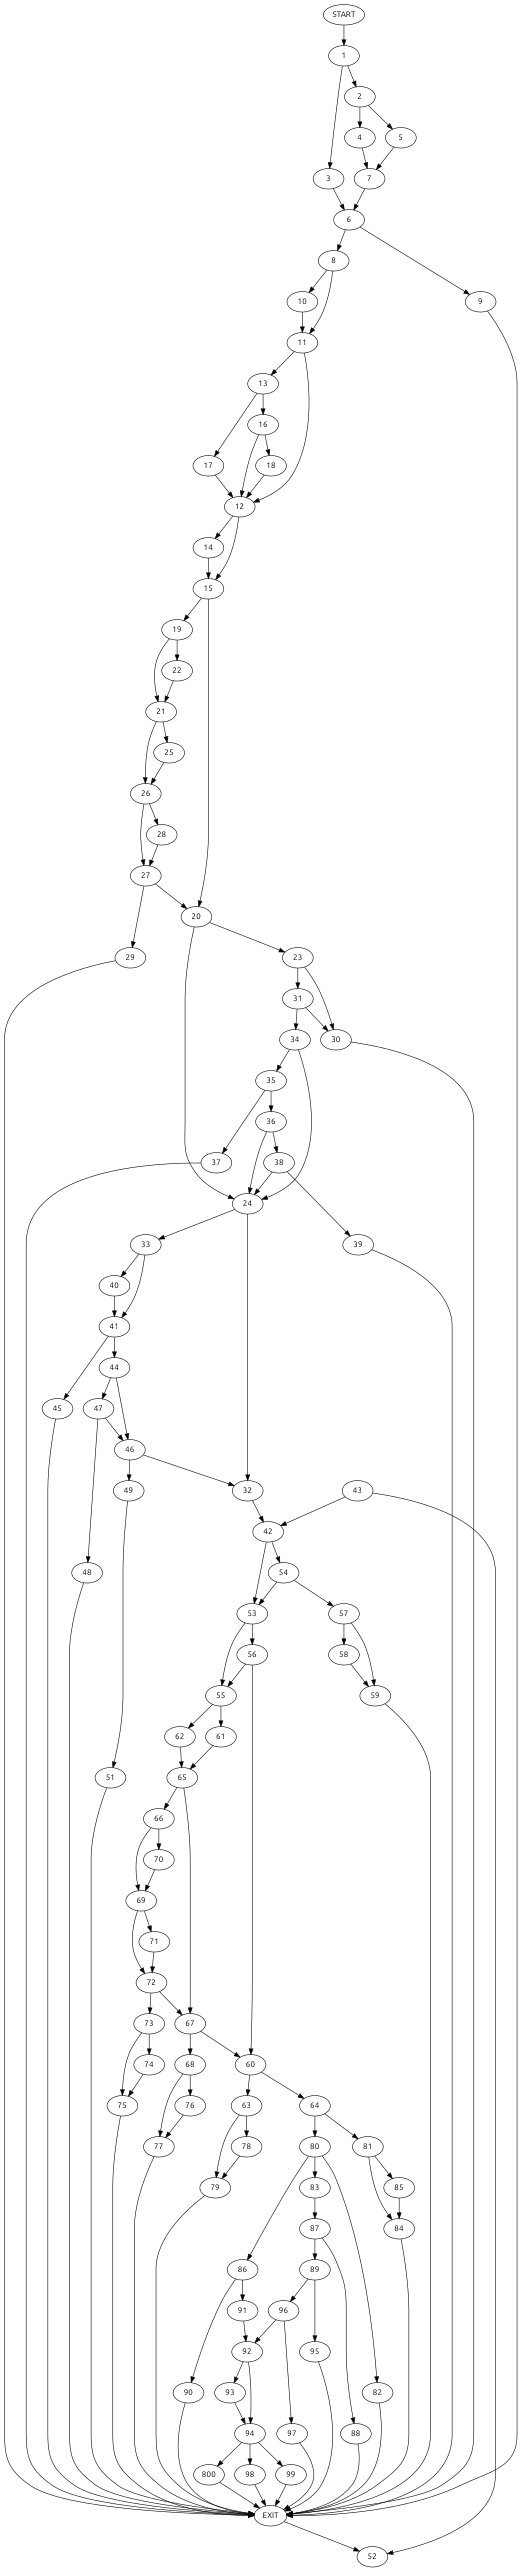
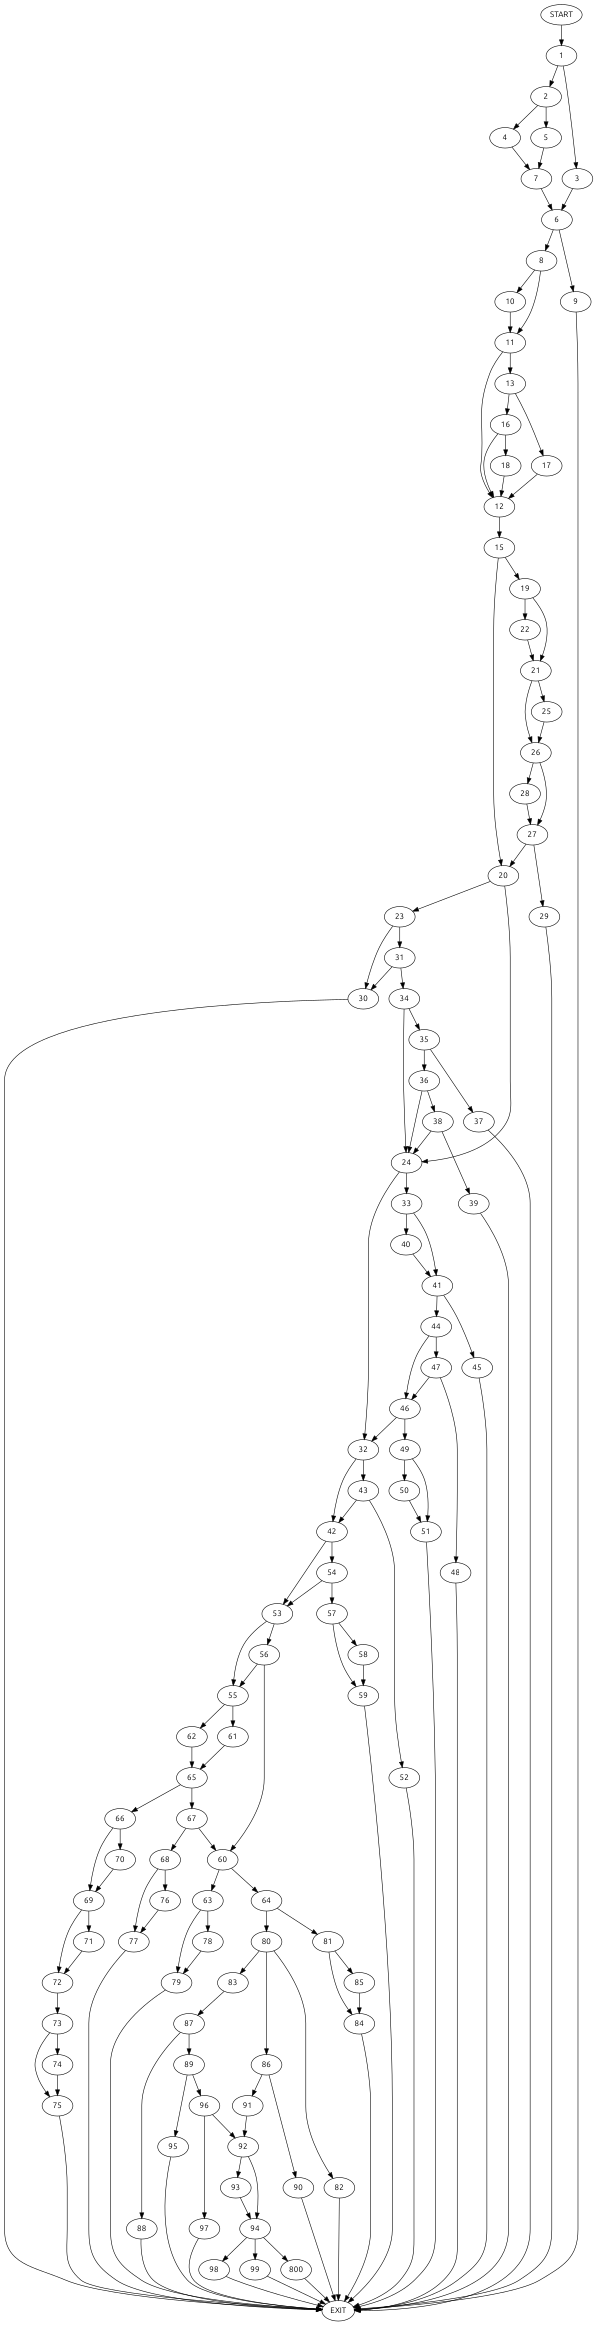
  digraph {
    fontname=Ubuntu
    node [fontname=Ubuntu]
    edge [fontname=Ubuntu]
    n1 [label=START]
    1
    2
    3
    n5 [label=EXIT]
    4
    5
    6
    7
    8
    9
    10
    11
    12
    13
-   14
    15
    16
    17
    19
    20
    18
    21
    22
    23
    24
    25
    26
    30
    31
    32
    33
    27
    28
    34
    42
    43
    40
    41
    29
    35
    53
    54
    52
    44
    45
    36
    37
    38
    39
    46
    47
    55
    56
    57
    49
    48
+   50
    51
    61
    62
    60
    58
    59
    65
    63
    64
    78
    79
    80
    81
    66
    67
    82
    83
    86
    84
    85
    69
    70
    68
    71
    72
    76
    77
    73
    74
    75
    87
    90
    91
    88
    89
    92
    95
    96
    97
    93
    94
    98
    99
    n102 [label=800]
    n1 -> 1
    1 -> 2
    1 -> 3
    2 -> 4
    2 -> 5
    3 -> 6
    4 -> 7
    5 -> 7
    6 -> 8
    6 -> 9
    7 -> 6
    8 -> 10
    8 -> 11
    9 -> n5
    10 -> 11
    11 -> 12
    11 -> 13
-   12 -> 14
    12 -> 15
    13 -> 16
    13 -> 17
-   14 -> 15
    15 -> 19
    15 -> 20
    16 -> 12
    16 -> 18
    17 -> 12
    19 -> 21
    19 -> 22
    20 -> 23
    20 -> 24
    18 -> 12
    21 -> 25
    21 -> 26
    22 -> 21
    23 -> 30
    23 -> 31
    24 -> 32
    24 -> 33
    25 -> 26
    26 -> 27
    26 -> 28
    30 -> n5
    31 -> 30
    31 -> 34
    32 -> 42
+   32 -> 43
    33 -> 40
    33 -> 41
    27 -> 20
    27 -> 29
    28 -> 27
    34 -> 24
    34 -> 35
    42 -> 53
    42 -> 54
    43 -> 42
    43 -> 52
    40 -> 41
    41 -> 44
    41 -> 45
    29 -> n5
    35 -> 36
    35 -> 37
    53 -> 55
    53 -> 56
    54 -> 53
    54 -> 57
-   n5 -> 52
+   52 -> n5
    44 -> 46
    44 -> 47
    45 -> n5
    36 -> 24
    36 -> 38
    37 -> n5
    38 -> 24
    38 -> 39
    39 -> n5
    46 -> 32
    46 -> 49
    47 -> 46
    47 -> 48
    55 -> 61
    55 -> 62
    56 -> 55
    56 -> 60
    57 -> 58
    57 -> 59
+   49 -> 50
    49 -> 51
    48 -> n5
+   50 -> 51
    51 -> n5
    61 -> 65
    62 -> 65
    60 -> 63
    60 -> 64
    58 -> 59
    59 -> n5
    65 -> 66
    65 -> 67
    63 -> 78
    63 -> 79
    64 -> 80
    64 -> 81
    78 -> 79
    79 -> n5
    80 -> 82
    80 -> 83
    80 -> 86
    81 -> 84
    81 -> 85
    66 -> 69
    66 -> 70
    67 -> 60
    67 -> 68
    82 -> n5
    83 -> 87
    86 -> 90
    86 -> 91
    84 -> n5
    85 -> 84
    69 -> 71
    69 -> 72
    70 -> 69
    68 -> 76
    68 -> 77
    71 -> 72
-   72 -> 67
    72 -> 73
    76 -> 77
    77 -> n5
    73 -> 74
    73 -> 75
    74 -> 75
    75 -> n5
    87 -> 88
    87 -> 89
    90 -> n5
    91 -> 92
    88 -> n5
    89 -> 95
    89 -> 96
    92 -> 93
    92 -> 94
    95 -> n5
    96 -> 92
    96 -> 97
    97 -> n5
    93 -> 94
    94 -> 98
    94 -> 99
    94 -> n102
    98 -> n5
    99 -> n5
    n102 -> n5
  }
